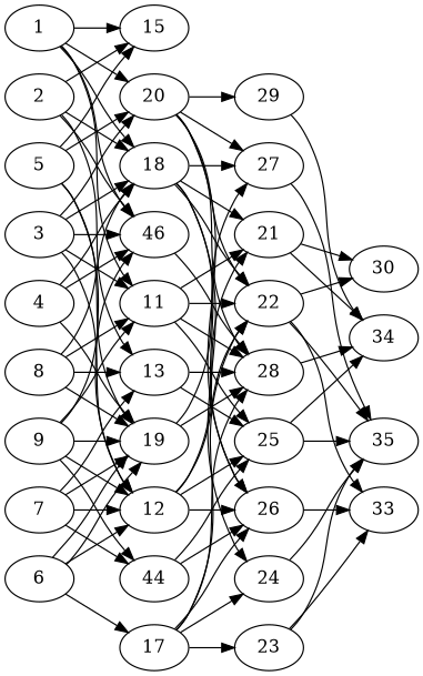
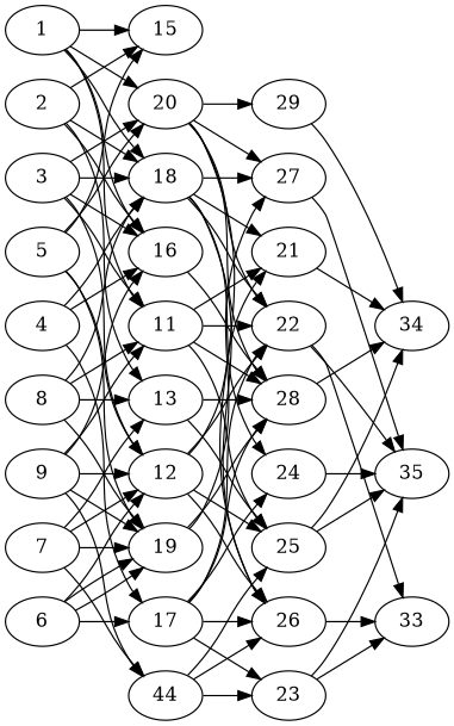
  digraph {
    rankdir=LR
    node [alpha=0.05]
    1 [alpha=0.13 expect_size=40137728]
    11 [alpha=0.03 expect_size=17388544]
    15 [alpha=0.03 expect_size=46723072]
-   16 [alpha=0.09 expect_size=12293120 label=46]
+   16 [alpha=0.09 expect_size=12293120]
    18 [alpha=0.02 expect_size=6364160]
    20 [alpha=0.01 expect_size=44239872]
    21 [expect_size=16679936]
    22 [alpha=0.15 expect_size=23871488]
    25 [alpha=0.04 expect_size=22182912]
    28 [alpha=0.07 expect_size=8382464]
    26 [alpha=0.06 expect_size=29115392]
    24 [alpha=0.09 expect_size=27851776]
    27 [alpha=0.20 expect_size=49300480]
    29 [alpha=0.14 expect_size=12214272]
    33 [alpha=0.19 expect_size=41899008]
-   30 [alpha=0.17 expect_size=39129088]
    34 [alpha=0.18 expect_size=7441408]
    35 [alpha=0.14 expect_size=29259776]
    2 [alpha=0.06 expect_size=18021376]
    13 [alpha=0.07 expect_size=15211520]
    3 [expect_size=6834176]
    12 [alpha=0.15 expect_size=47341568]
    4 [alpha=0.09 expect_size=36962304]
    17 [alpha=0.03 expect_size=7855104]
    23 [expect_size=11742208]
    5 [expect_size=30201856]
    19 [alpha=0.11 expect_size=10542080]
    6 [alpha=0.18 expect_size=22716416]
    7 [alpha=0.19 expect_size=34969600]
    n30 [alpha=0.18 expect_size=25927680 label=44]
    8 [alpha=0.02 expect_size=34616320]
    9 [alpha=0.14 expect_size=6291456]
    1 -> 11
    1 -> 15
    1 -> 16
    1 -> 18
    1 -> 20
    11 -> 21
    11 -> 22
    11 -> 25
    11 -> 28
    16 -> 28
    18 -> 21
    18 -> 22
    18 -> 26
    18 -> 24
    18 -> 27
    20 -> 22
    20 -> 28
    20 -> 26
    20 -> 27
    20 -> 29
-   21 -> 30
    21 -> 34
    22 -> 33
-   22 -> 30
    22 -> 35
    25 -> 34
    25 -> 35
    28 -> 34
    26 -> 33
    24 -> 35
    27 -> 35
    29 -> 34
    2 -> 15
    2 -> 16
    2 -> 18
    2 -> 13
    13 -> 25
    13 -> 28
    3 -> 11
    3 -> 16
    3 -> 18
    3 -> 20
    3 -> 12
    12 -> 21
    12 -> 22
    12 -> 25
    12 -> 26
    4 -> 16
    4 -> 18
-   4 -> 19
+   4 -> 17
    17 -> 22
    17 -> 28
    17 -> 26
    17 -> 24
    17 -> 23
    23 -> 33
    23 -> 35
    5 -> 15
    5 -> 20
    5 -> 12
    5 -> 19
    19 -> 28
    19 -> 27
    6 -> 12
    6 -> 17
    6 -> 19
    6 -> 19
    7 -> 13
    7 -> 12
    7 -> 19
    7 -> n30
    n30 -> 25
    n30 -> 26
+   n30 -> 23
    8 -> 11
    8 -> 18
    8 -> 13
    8 -> 19
    9 -> 11
    9 -> 16
    9 -> 12
    9 -> 19
    9 -> n30
  }
